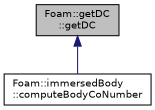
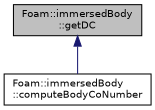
  digraph {
    rankdir=TB
    node [color=black fontname=Helvetica fontsize=10 shape=record style=filled]
-   n1 [fillcolor=grey75 fontcolor=black height=0.2 label="Foam::getDC\l::getDC" width=0.4]
+   n1 [fillcolor=grey75 fontcolor=black height=0.2 label="Foam::immersedBody\l::getDC" width=0.4]
    n2 [fillcolor=white height=0.2 label="Foam::immersedBody\l::computeBodyCoNumber" width=0.4]
    n1 -> n2 [color=midnightblue dir=back fontname=Helvetica fontsize=10 labelfontname=Helvetica labelfontsize=10 style=solid]
  }
